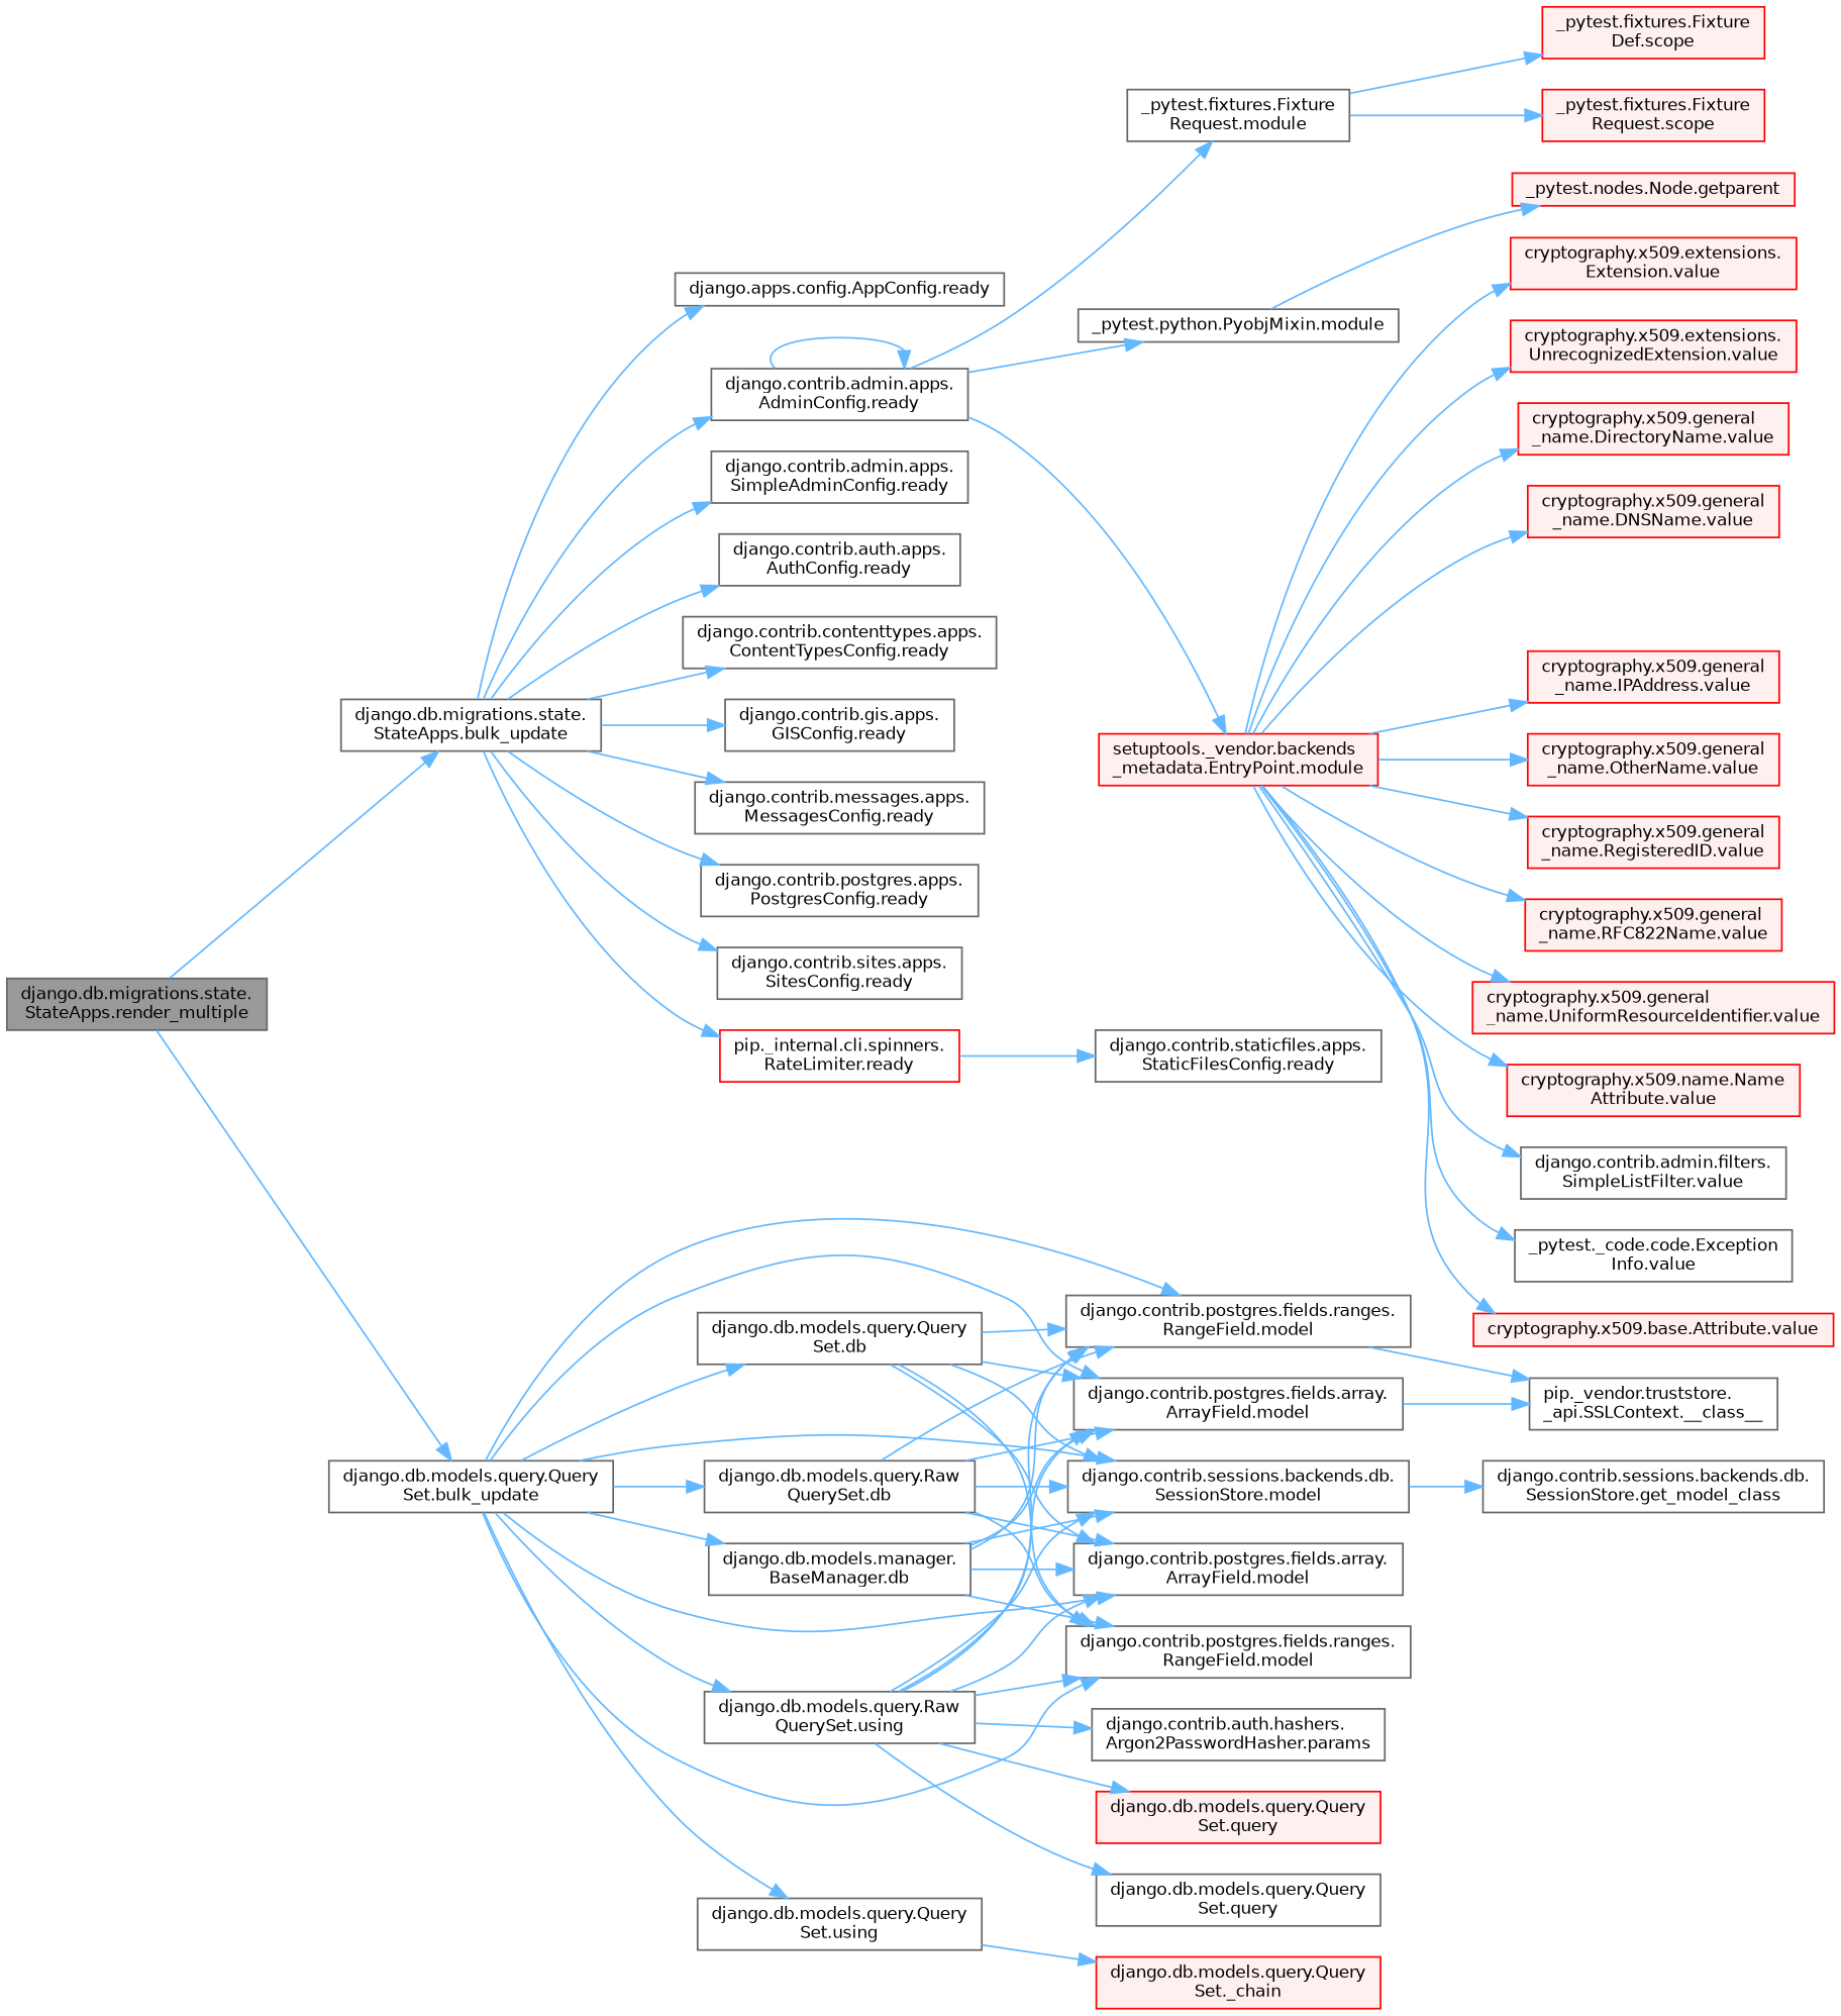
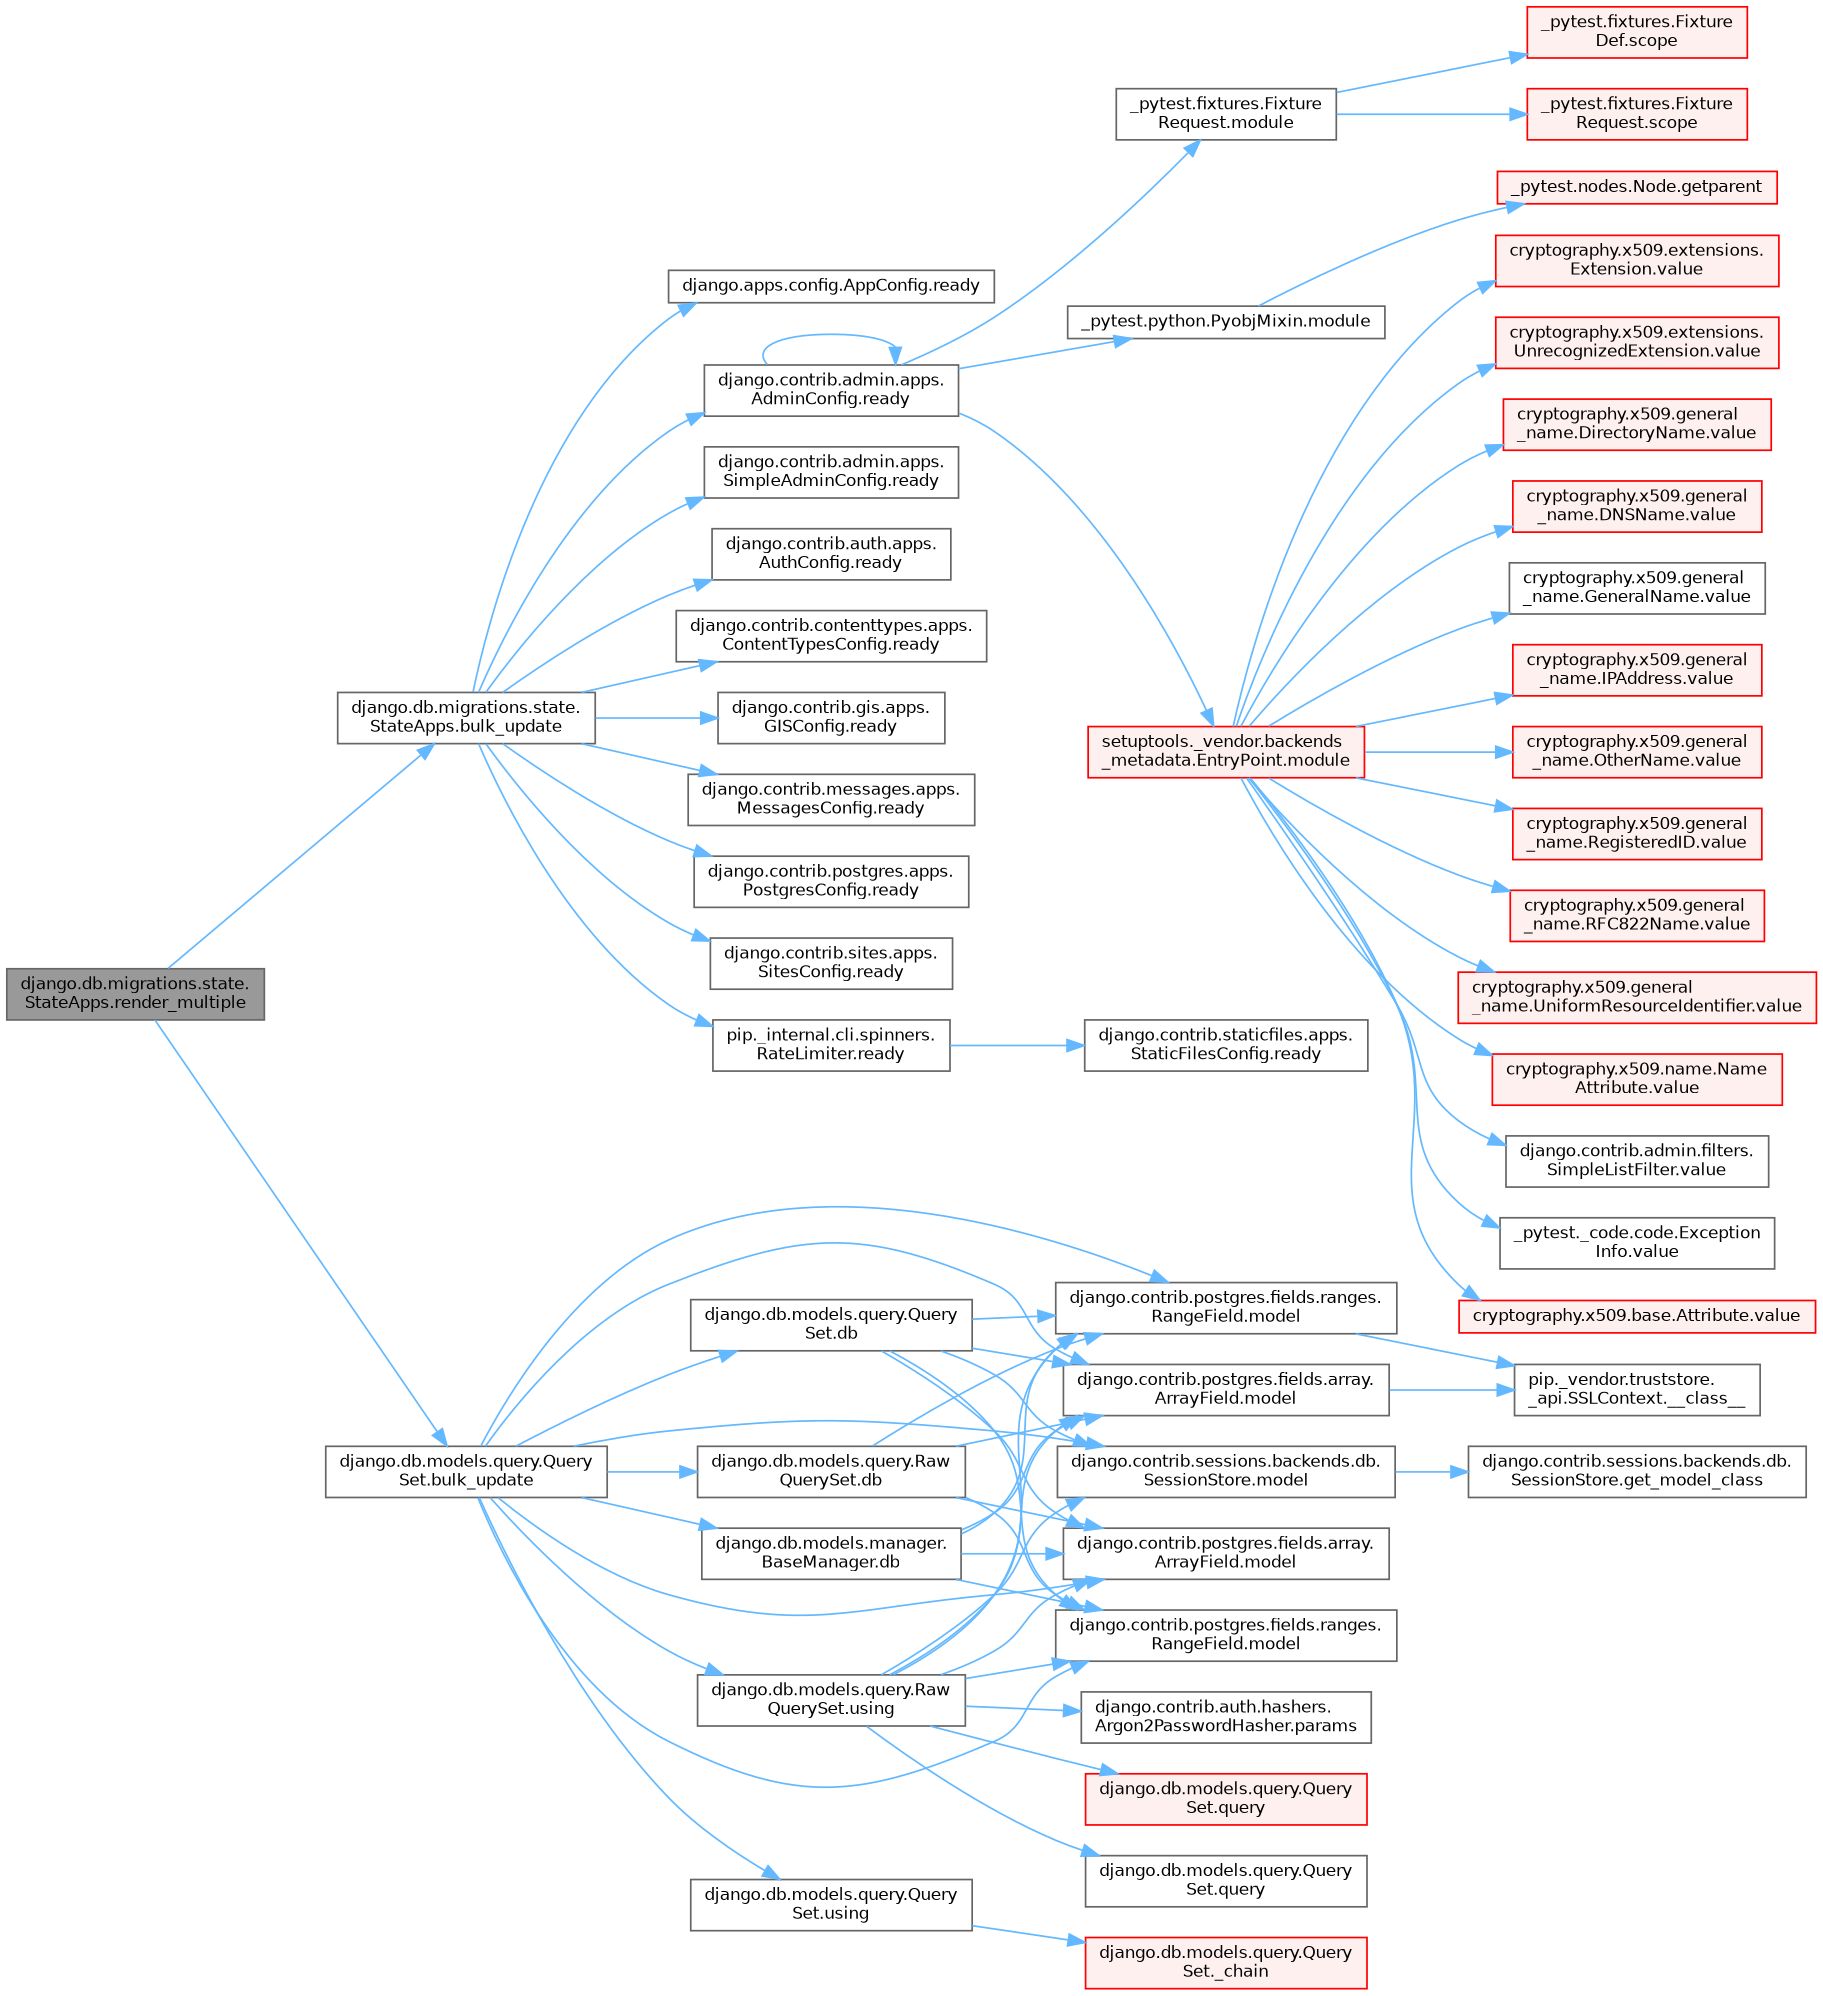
  digraph {
    rankdir=LR
    node [color=grey40 fillcolor=white fontname=Helvetica fontsize=10 shape=box style=filled]
    edge [color=steelblue1 fontname=Helvetica fontsize=10 labelfontname=Helvetica labelfontsize=10 style=solid]
    n1 [color=gray40 fillcolor=grey60 fontcolor=black height=0.2 label="django.db.migrations.state.\lStateApps.render_multiple" width=0.4]
    n2 [height=0.2 label="django.db.migrations.state.\lStateApps.bulk_update" width=0.4]
    n3 [height=0.2 label="django.db.models.query.Query\lSet.bulk_update" width=0.4]
    n4 [height=0.2 label="django.apps.config.AppConfig.ready" width=0.4]
    n5 [height=0.2 label="django.contrib.admin.apps.\lAdminConfig.ready" width=0.4]
    n6 [height=0.2 label="django.contrib.admin.apps.\lSimpleAdminConfig.ready" width=0.4]
    n7 [height=0.2 label="django.contrib.auth.apps.\lAuthConfig.ready" width=0.4]
    n8 [height=0.2 label="django.contrib.contenttypes.apps.\lContentTypesConfig.ready" width=0.4]
    n9 [height=0.2 label="django.contrib.gis.apps.\lGISConfig.ready" width=0.4]
    n10 [height=0.2 label="django.contrib.messages.apps.\lMessagesConfig.ready" width=0.4]
    n11 [height=0.2 label="django.contrib.postgres.apps.\lPostgresConfig.ready" width=0.4]
    n12 [height=0.2 label="django.contrib.sites.apps.\lSitesConfig.ready" width=0.4]
-   n13 [color=red height=0.2 label="pip._internal.cli.spinners.\lRateLimiter.ready" width=0.4]
+   n13 [height=0.2 label="pip._internal.cli.spinners.\lRateLimiter.ready" width=0.4]
    n14 [height=0.2 label="django.db.models.manager.\lBaseManager.db" width=0.4]
    n15 [height=0.2 label="django.contrib.postgres.fields.array.\lArrayField.model" width=0.4]
    n16 [height=0.2 label="django.contrib.postgres.fields.array.\lArrayField.model" width=0.4]
    n17 [height=0.2 label="django.contrib.postgres.fields.ranges.\lRangeField.model" width=0.4]
    n18 [height=0.2 label="django.contrib.postgres.fields.ranges.\lRangeField.model" width=0.4]
    n19 [height=0.2 label="django.contrib.sessions.backends.db.\lSessionStore.model" width=0.4]
    n20 [height=0.2 label="django.db.models.query.Query\lSet.db" width=0.4]
    n21 [height=0.2 label="django.db.models.query.Raw\lQuerySet.db" width=0.4]
    n22 [height=0.2 label="django.db.models.query.Query\lSet.using" width=0.4]
    n23 [height=0.2 label="django.db.models.query.Raw\lQuerySet.using" width=0.4]
    n24 [height=0.2 label="_pytest.fixtures.Fixture\lRequest.module" width=0.4]
    n25 [height=0.2 label="_pytest.python.PyobjMixin.module" width=0.4]
    n26 [color=red fillcolor="#FFF0F0" height=0.2 label="setuptools._vendor.backends\l_metadata.EntryPoint.module" width=0.4]
    n27 [height=0.2 label="django.contrib.staticfiles.apps.\lStaticFilesConfig.ready" width=0.4]
    n28 [color=red fillcolor="#FFF0F0" height=0.2 label="_pytest.fixtures.Fixture\lDef.scope" width=0.4]
    n29 [color=red fillcolor="#FFF0F0" height=0.2 label="_pytest.fixtures.Fixture\lRequest.scope" width=0.4]
    n30 [color=red fillcolor="#FFF0F0" height=0.2 label="_pytest.nodes.Node.getparent" width=0.4]
    n31 [height=0.2 label="_pytest._code.code.Exception\lInfo.value" width=0.4]
    n32 [color=red fillcolor="#FFF0F0" height=0.2 label="cryptography.x509.base.Attribute.value" width=0.4]
    n33 [color=red fillcolor="#FFF0F0" height=0.2 label="cryptography.x509.extensions.\lExtension.value" width=0.4]
    n34 [color=red fillcolor="#FFF0F0" height=0.2 label="cryptography.x509.extensions.\lUnrecognizedExtension.value" width=0.4]
    n35 [color=red fillcolor="#FFF0F0" height=0.2 label="cryptography.x509.general\l_name.DirectoryName.value" width=0.4]
    n36 [color=red fillcolor="#FFF0F0" height=0.2 label="cryptography.x509.general\l_name.DNSName.value" width=0.4]
+   n37 [height=0.2 label="cryptography.x509.general\l_name.GeneralName.value" width=0.4]
    n38 [color=red fillcolor="#FFF0F0" height=0.2 label="cryptography.x509.general\l_name.IPAddress.value" width=0.4]
    n39 [color=red fillcolor="#FFF0F0" height=0.2 label="cryptography.x509.general\l_name.OtherName.value" width=0.4]
    n40 [color=red fillcolor="#FFF0F0" height=0.2 label="cryptography.x509.general\l_name.RegisteredID.value" width=0.4]
    n41 [color=red fillcolor="#FFF0F0" height=0.2 label="cryptography.x509.general\l_name.RFC822Name.value" width=0.4]
    n42 [color=red fillcolor="#FFF0F0" height=0.2 label="cryptography.x509.general\l_name.UniformResourceIdentifier.value" width=0.4]
    n43 [color=red fillcolor="#FFF0F0" height=0.2 label="cryptography.x509.name.Name\lAttribute.value" width=0.4]
    n44 [height=0.2 label="django.contrib.admin.filters.\lSimpleListFilter.value" width=0.4]
    n45 [height=0.2 label="pip._vendor.truststore.\l_api.SSLContext.__class__" width=0.4]
    n46 [height=0.2 label="django.contrib.sessions.backends.db.\lSessionStore.get_model_class" width=0.4]
    n47 [color=red fillcolor="#FFF0F0" height=0.2 label="django.db.models.query.Query\lSet._chain" width=0.4]
    n48 [height=0.2 label="django.contrib.auth.hashers.\lArgon2PasswordHasher.params" width=0.4]
    n49 [color=red fillcolor="#FFF0F0" height=0.2 label="django.db.models.query.Query\lSet.query" width=0.4]
    n50 [height=0.2 label="django.db.models.query.Query\lSet.query" width=0.4]
    n1 -> n2
    n1 -> n3
    n2 -> n4
    n2 -> n5
    n2 -> n6
    n2 -> n7
    n2 -> n8
    n2 -> n9
    n2 -> n10
    n2 -> n11
    n2 -> n12
    n2 -> n13
    n3 -> n14
    n3 -> n15
    n3 -> n16
    n3 -> n17
    n3 -> n18
    n3 -> n19
    n3 -> n20
    n3 -> n21
    n3 -> n22
    n3 -> n23
    n5 -> n5
    n5 -> n24
    n5 -> n25
    n5 -> n26
    n13 -> n27
    n14 -> n15
    n14 -> n16
    n14 -> n17
    n14 -> n18
-   n14 -> n19
    n15 -> n45
    n17 -> n45
    n19 -> n46
    n20 -> n15
    n20 -> n16
    n20 -> n17
    n20 -> n18
    n20 -> n19
    n21 -> n15
    n21 -> n16
    n21 -> n17
    n21 -> n18
-   n21 -> n19
    n22 -> n47
    n23 -> n15
    n23 -> n16
    n23 -> n17
    n23 -> n18
    n23 -> n19
    n23 -> n48
    n23 -> n49
    n23 -> n50
    n24 -> n28
    n24 -> n29
    n25 -> n30
    n26 -> n31
    n26 -> n32
    n26 -> n33
    n26 -> n34
    n26 -> n35
    n26 -> n36
+   n26 -> n37
    n26 -> n38
    n26 -> n39
    n26 -> n40
    n26 -> n41
    n26 -> n42
    n26 -> n43
    n26 -> n44
  }
